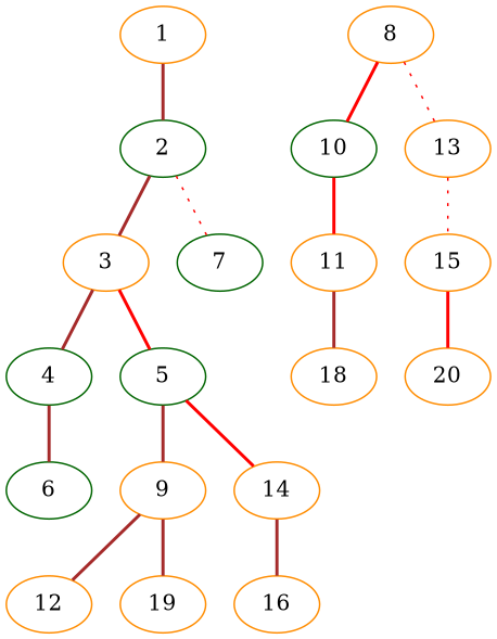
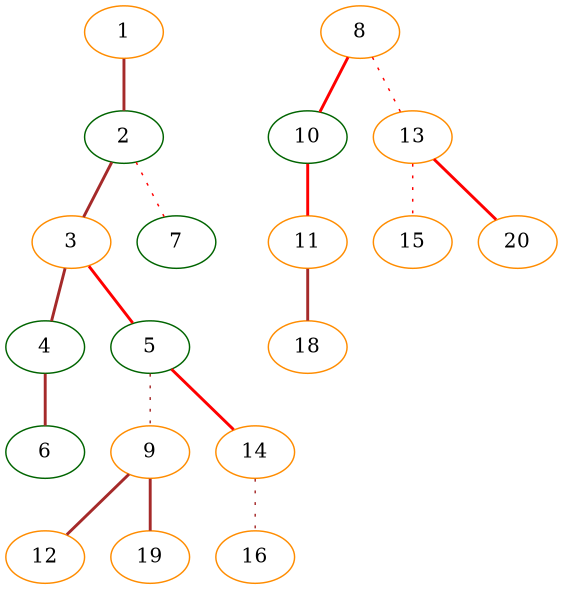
  graph {
    node [color=darkorange]
    edge [color=brown style=bold]
    2 [color=darkgreen]
    1
    3
    7 [color=darkgreen]
    4 [color=darkgreen]
    5 [color=darkgreen]
    6 [color=darkgreen]
    9
    14
    10 [color=darkgreen]
    8
    13
    12
    19
    16
    11
    15
    18
    20
    2 -- 3
    2 -- 7 [color=red style=dotted]
    1 -- 2
    3 -- 4
    3 -- 5 [color=red]
    4 -- 6
-   5 -- 9
+   5 -- 9 [style=dotted]
    5 -- 14 [color=red]
    9 -- 12
    9 -- 19
-   14 -- 16
+   14 -- 16 [style=dotted]
    10 -- 11 [color=red]
    8 -- 10 [color=red]
    8 -- 13 [color=red style=dotted]
    13 -- 15 [color=red style=dotted]
    11 -- 18
-   15 -- 20 [color=red]
+   13 -- 20 [color=red]
  }
